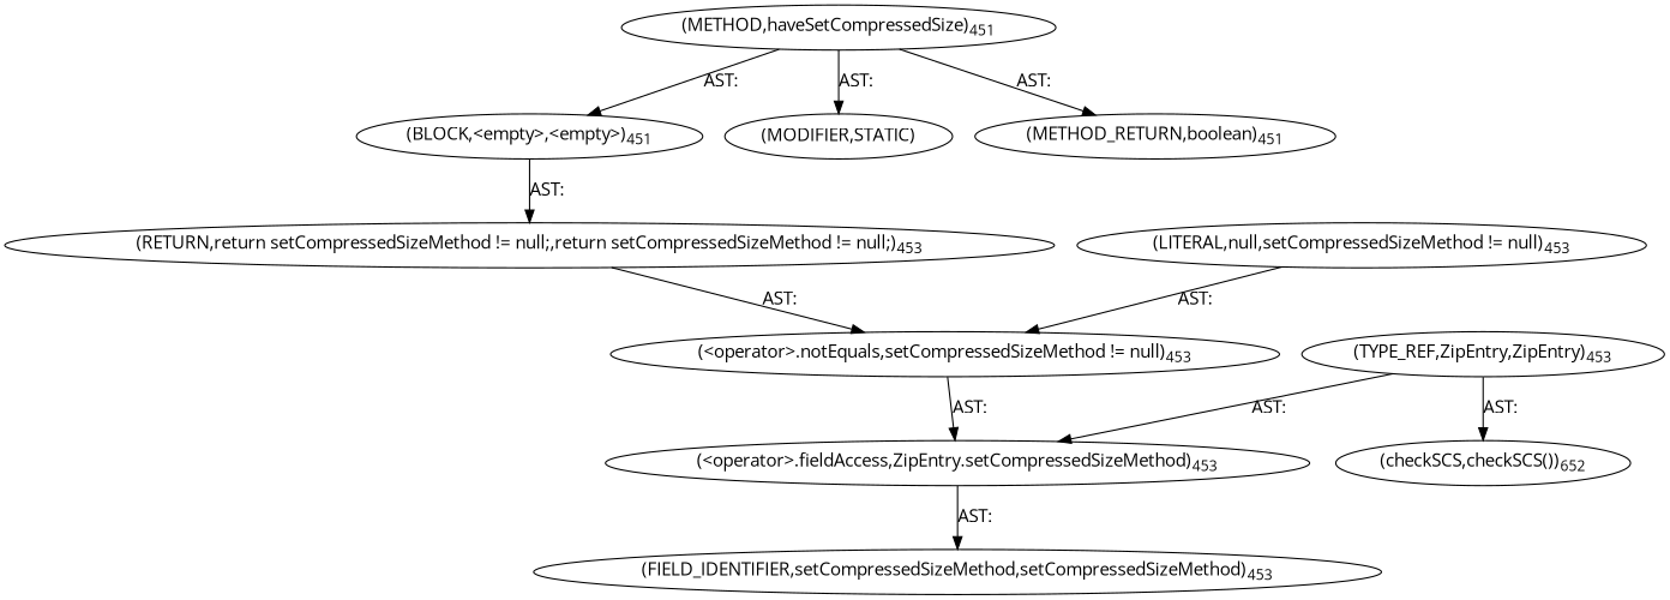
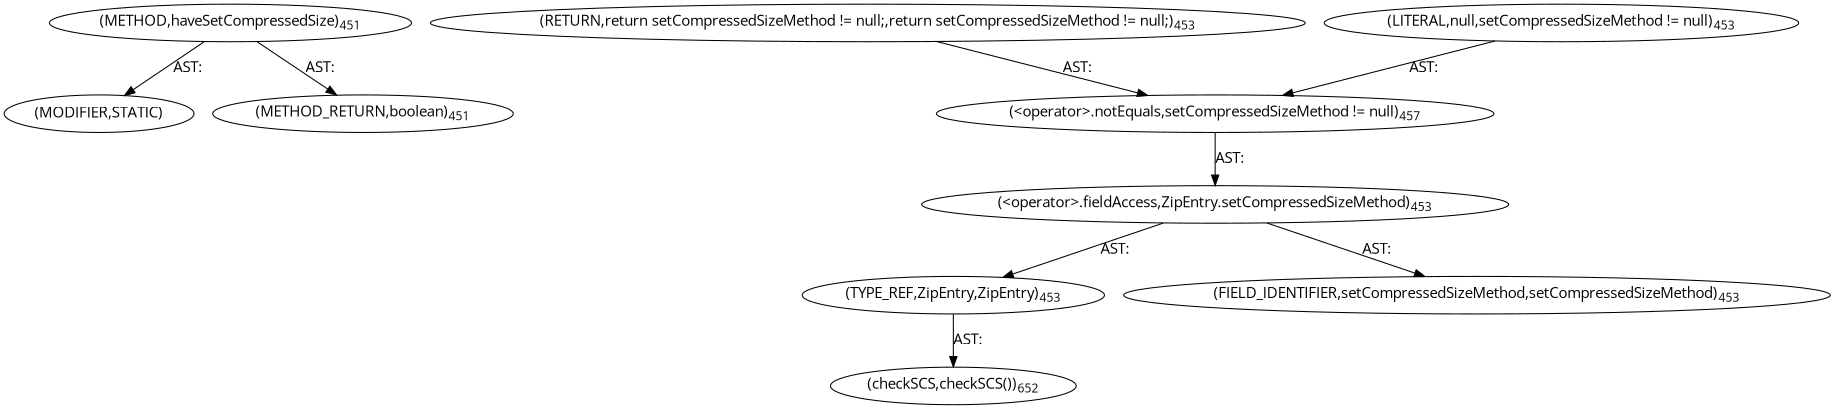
  digraph {
    fontname="Open Sans"
    node [fontname="Open Sans"]
    edge [fontname="Open Sans"]
    n1 [label=<(METHOD,haveSetCompressedSize)<SUB>451</SUB>>]
-   n2 [label=<(BLOCK,&lt;empty&gt;,&lt;empty&gt;)<SUB>451</SUB>>]
    n3 [label=<(MODIFIER,STATIC)>]
    n4 [label=<(METHOD_RETURN,boolean)<SUB>451</SUB>>]
    n5 [label=<(RETURN,return setCompressedSizeMethod != null;,return setCompressedSizeMethod != null;)<SUB>453</SUB>>]
    n6 [label=<(checkSCS,checkSCS())<SUB>652</SUB>>]
-   n7 [label=<(&lt;operator&gt;.notEquals,setCompressedSizeMethod != null)<SUB>453</SUB>>]
+   n7 [label=<(&lt;operator&gt;.notEquals,setCompressedSizeMethod != null)<SUB>457</SUB>>]
    n8 [label=<(&lt;operator&gt;.fieldAccess,ZipEntry.setCompressedSizeMethod)<SUB>453</SUB>>]
    n9 [label=<(TYPE_REF,ZipEntry,ZipEntry)<SUB>453</SUB>>]
    n10 [label=<(FIELD_IDENTIFIER,setCompressedSizeMethod,setCompressedSizeMethod)<SUB>453</SUB>>]
    n11 [label=<(LITERAL,null,setCompressedSizeMethod != null)<SUB>453</SUB>>]
-   n1 -> n2 [label="AST: "]
    n1 -> n3 [label="AST: "]
    n1 -> n4 [label="AST: "]
-   n2 -> n5 [label="AST: "]
    n5 -> n7 [label="AST: "]
    n7 -> n8 [label="AST: "]
-   n9 -> n8 [label="AST: "]
+   n8 -> n9 [label="AST: "]
    n8 -> n10 [label="AST: "]
    n9 -> n6 [label="AST: "]
    n11 -> n7 [label="AST: "]
  }
